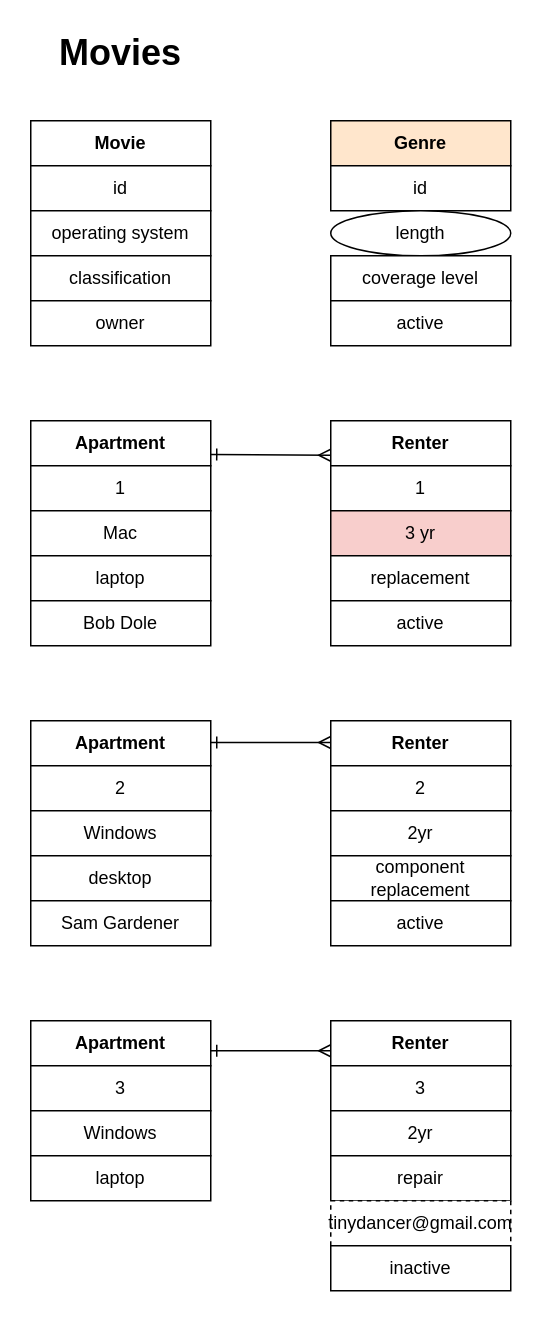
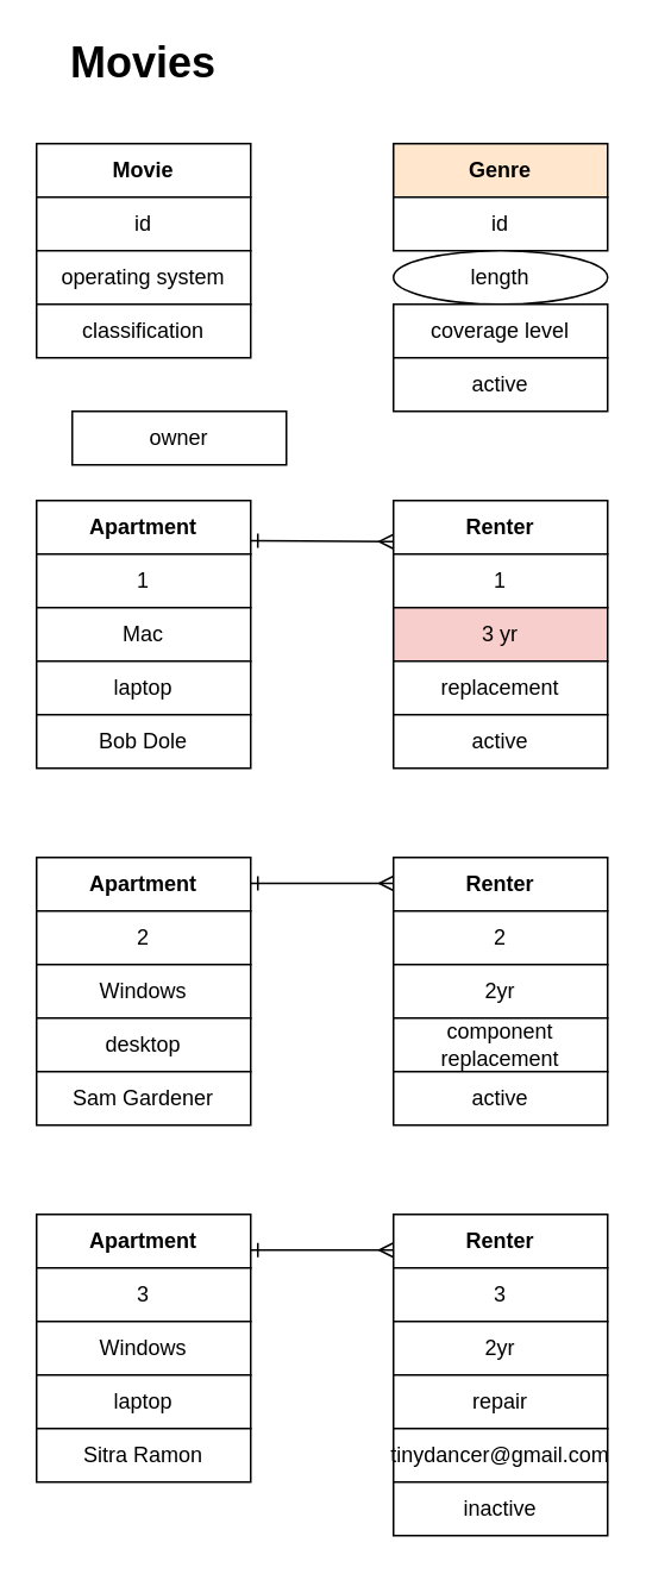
  <mxCell id="0" />
  <mxCell id="1" parent="0" />
  <mxCell id="2" value="&lt;b&gt;Movie&lt;/b&gt;" style="rounded=0;whiteSpace=wrap;html=1;" parent="1" vertex="1"><mxGeometry x="20" y="80" width="120" height="30" as="geometry" /></mxCell>
  <mxCell id="3" value="id" style="rounded=0;whiteSpace=wrap;html=1;" parent="1" vertex="1"><mxGeometry x="20" y="110" width="120" height="30" as="geometry" /></mxCell>
  <mxCell id="4" value="operating system" style="rounded=0;whiteSpace=wrap;html=1;" parent="1" vertex="1"><mxGeometry x="20" y="140" width="120" height="30" as="geometry" /></mxCell>
  <mxCell id="5" value="classification" style="rounded=0;whiteSpace=wrap;html=1;" parent="1" vertex="1"><mxGeometry x="20" y="170" width="120" height="30" as="geometry" /></mxCell>
- <mxCell id="6" value="owner" style="rounded=0;whiteSpace=wrap;html=1;" parent="1" vertex="1"><mxGeometry x="20" y="200" width="120" height="30" as="geometry" /></mxCell>
+ <mxCell id="6" value="owner" style="rounded=0;whiteSpace=wrap;html=1;" parent="1" vertex="1"><mxGeometry x="40" y="230" width="120" height="30" as="geometry" /></mxCell>
  <mxCell id="7" value="Genre" style="rounded=0;whiteSpace=wrap;html=1;fontStyle=1;fillColor=#ffe6cc;" parent="1" vertex="1"><mxGeometry x="220" y="80" width="120" height="30" as="geometry" /></mxCell>
  <mxCell id="8" value="id" style="rounded=0;whiteSpace=wrap;html=1;" parent="1" vertex="1"><mxGeometry x="220" y="110" width="120" height="30" as="geometry" /></mxCell>
  <mxCell id="9" value="length" style="ellipse;whiteSpace=wrap;html=1;" parent="1" vertex="1"><mxGeometry x="220" y="140" width="120" height="30" as="geometry" /></mxCell>
  <mxCell id="10" value="coverage level" style="rounded=0;whiteSpace=wrap;html=1;" parent="1" vertex="1"><mxGeometry x="220" y="170" width="120" height="30" as="geometry" /></mxCell>
  <mxCell id="11" value="active" style="rounded=0;whiteSpace=wrap;html=1;" parent="1" vertex="1"><mxGeometry x="220" y="200" width="120" height="30" as="geometry" /></mxCell>
  <mxCell id="12" value="&lt;b&gt;Apartment&lt;/b&gt;" style="rounded=0;whiteSpace=wrap;html=1;" parent="1" vertex="1"><mxGeometry x="20" y="280" width="120" height="30" as="geometry" /></mxCell>
  <mxCell id="13" value="1" style="rounded=0;whiteSpace=wrap;html=1;" parent="1" vertex="1"><mxGeometry x="20" y="310" width="120" height="30" as="geometry" /></mxCell>
  <mxCell id="14" value="Mac" style="rounded=0;whiteSpace=wrap;html=1;" parent="1" vertex="1"><mxGeometry x="20" y="340" width="120" height="30" as="geometry" /></mxCell>
  <mxCell id="15" value="laptop" style="rounded=0;whiteSpace=wrap;html=1;" parent="1" vertex="1"><mxGeometry x="20" y="370" width="120" height="30" as="geometry" /></mxCell>
  <mxCell id="16" value="Bob Dole" style="rounded=0;whiteSpace=wrap;html=1;" parent="1" vertex="1"><mxGeometry x="20" y="400" width="120" height="30" as="geometry" /></mxCell>
  <mxCell id="17" value="Renter" style="rounded=0;whiteSpace=wrap;html=1;fontStyle=1" parent="1" vertex="1"><mxGeometry x="220" y="280" width="120" height="30" as="geometry" /></mxCell>
  <mxCell id="18" value="1" style="rounded=0;whiteSpace=wrap;html=1;" parent="1" vertex="1"><mxGeometry x="220" y="310" width="120" height="30" as="geometry" /></mxCell>
  <mxCell id="19" value="3 yr" style="rounded=0;whiteSpace=wrap;html=1;fillColor=#f8cecc;" parent="1" vertex="1"><mxGeometry x="220" y="340" width="120" height="30" as="geometry" /></mxCell>
  <mxCell id="20" value="replacement" style="rounded=0;whiteSpace=wrap;html=1;" parent="1" vertex="1"><mxGeometry x="220" y="370" width="120" height="30" as="geometry" /></mxCell>
  <mxCell id="21" value="active" style="rounded=0;whiteSpace=wrap;html=1;" parent="1" vertex="1"><mxGeometry x="220" y="400" width="120" height="30" as="geometry" /></mxCell>
  <mxCell id="22" value="Renter" style="rounded=0;whiteSpace=wrap;html=1;fontStyle=1" parent="1" vertex="1"><mxGeometry x="220" y="480" width="120" height="30" as="geometry" /></mxCell>
  <mxCell id="23" value="2" style="rounded=0;whiteSpace=wrap;html=1;" parent="1" vertex="1"><mxGeometry x="220" y="510" width="120" height="30" as="geometry" /></mxCell>
  <mxCell id="24" value="2yr" style="rounded=0;whiteSpace=wrap;html=1;" parent="1" vertex="1"><mxGeometry x="220" y="540" width="120" height="30" as="geometry" /></mxCell>
  <mxCell id="25" value="component replacement" style="rounded=0;whiteSpace=wrap;html=1;" parent="1" vertex="1"><mxGeometry x="220" y="570" width="120" height="30" as="geometry" /></mxCell>
  <mxCell id="26" value="active" style="rounded=0;whiteSpace=wrap;html=1;" parent="1" vertex="1"><mxGeometry x="220" y="600" width="120" height="30" as="geometry" /></mxCell>
  <mxCell id="27" value="Renter" style="rounded=0;whiteSpace=wrap;html=1;fontStyle=1" parent="1" vertex="1"><mxGeometry x="220" y="680" width="120" height="30" as="geometry" /></mxCell>
  <mxCell id="28" value="3" style="rounded=0;whiteSpace=wrap;html=1;" parent="1" vertex="1"><mxGeometry x="220" y="710" width="120" height="30" as="geometry" /></mxCell>
  <mxCell id="29" value="2yr" style="rounded=0;whiteSpace=wrap;html=1;" parent="1" vertex="1"><mxGeometry x="220" y="740" width="120" height="30" as="geometry" /></mxCell>
  <mxCell id="30" value="repair" style="rounded=0;whiteSpace=wrap;html=1;" parent="1" vertex="1"><mxGeometry x="220" y="770" width="120" height="30" as="geometry" /></mxCell>
- <mxCell id="31" value="tinydancer@gmail.com" style="rounded=0;whiteSpace=wrap;html=1;dashed=1;" parent="1" vertex="1"><mxGeometry x="220" y="800" width="120" height="30" as="geometry" /></mxCell>
+ <mxCell id="31" value="tinydancer@gmail.com" style="rounded=0;whiteSpace=wrap;html=1;" parent="1" vertex="1"><mxGeometry x="220" y="800" width="120" height="30" as="geometry" /></mxCell>
  <mxCell id="32" value="inactive" style="rounded=0;whiteSpace=wrap;html=1;" parent="1" vertex="1"><mxGeometry x="220" y="830" width="120" height="30" as="geometry" /></mxCell>
  <mxCell id="33" value="&lt;b&gt;Apartment&lt;/b&gt;" style="rounded=0;whiteSpace=wrap;html=1;" parent="1" vertex="1"><mxGeometry x="20" y="480" width="120" height="30" as="geometry" /></mxCell>
  <mxCell id="34" value="2" style="rounded=0;whiteSpace=wrap;html=1;" parent="1" vertex="1"><mxGeometry x="20" y="510" width="120" height="30" as="geometry" /></mxCell>
  <mxCell id="35" value="Windows" style="rounded=0;whiteSpace=wrap;html=1;" parent="1" vertex="1"><mxGeometry x="20" y="540" width="120" height="30" as="geometry" /></mxCell>
  <mxCell id="36" value="desktop" style="rounded=0;whiteSpace=wrap;html=1;" parent="1" vertex="1"><mxGeometry x="20" y="570" width="120" height="30" as="geometry" /></mxCell>
  <mxCell id="37" value="Sam Gardener" style="rounded=0;whiteSpace=wrap;html=1;" parent="1" vertex="1"><mxGeometry x="20" y="600" width="120" height="30" as="geometry" /></mxCell>
  <mxCell id="38" value="&lt;b&gt;Apartment&lt;/b&gt;" style="rounded=0;whiteSpace=wrap;html=1;" parent="1" vertex="1"><mxGeometry x="20" y="680" width="120" height="30" as="geometry" /></mxCell>
  <mxCell id="39" value="3" style="rounded=0;whiteSpace=wrap;html=1;" parent="1" vertex="1"><mxGeometry x="20" y="710" width="120" height="30" as="geometry" /></mxCell>
  <mxCell id="40" value="Windows" style="rounded=0;whiteSpace=wrap;html=1;" parent="1" vertex="1"><mxGeometry x="20" y="740" width="120" height="30" as="geometry" /></mxCell>
  <mxCell id="41" value="laptop" style="rounded=0;whiteSpace=wrap;html=1;" parent="1" vertex="1"><mxGeometry x="20" y="770" width="120" height="30" as="geometry" /></mxCell>
+ <mxCell id="42" value="Sitra Ramon" style="rounded=0;whiteSpace=wrap;html=1;" parent="1" vertex="1"><mxGeometry x="20" y="800" width="120" height="30" as="geometry" /></mxCell>
  <mxCell id="43" value="" style="endArrow=ERmany;startArrow=ERone;html=1;exitX=1;exitY=0.75;exitDx=0;exitDy=0;endFill=0;startFill=0;" parent="1" source="12" edge="1"><mxGeometry width="50" height="50" relative="1" as="geometry"><mxPoint x="160" y="350" as="sourcePoint" /><mxPoint x="220" y="303" as="targetPoint" /></mxGeometry></mxCell>
  <mxCell id="44" value="" style="endArrow=ERmany;startArrow=ERone;html=1;entryX=0;entryY=0.75;entryDx=0;entryDy=0;exitX=1;exitY=0.75;exitDx=0;exitDy=0;endFill=0;startFill=0;" parent="1" edge="1"><mxGeometry width="50" height="50" relative="1" as="geometry"><mxPoint x="140" y="494.5" as="sourcePoint" /><mxPoint x="220" y="494.5" as="targetPoint" /></mxGeometry></mxCell>
  <mxCell id="45" value="" style="endArrow=ERmany;startArrow=ERone;html=1;entryX=0;entryY=0.75;entryDx=0;entryDy=0;exitX=1;exitY=0.75;exitDx=0;exitDy=0;endFill=0;startFill=0;" parent="1" edge="1"><mxGeometry width="50" height="50" relative="1" as="geometry"><mxPoint x="140" y="700" as="sourcePoint" /><mxPoint x="220" y="700" as="targetPoint" /></mxGeometry></mxCell>
  <mxCell id="46" value="Movies" style="text;html=1;strokeColor=none;fillColor=none;align=center;verticalAlign=middle;whiteSpace=wrap;rounded=0;fontStyle=1;fontSize=24;" parent="1" vertex="1"><mxGeometry x="50" y="20" width="60" height="30" as="geometry" /></mxCell>
